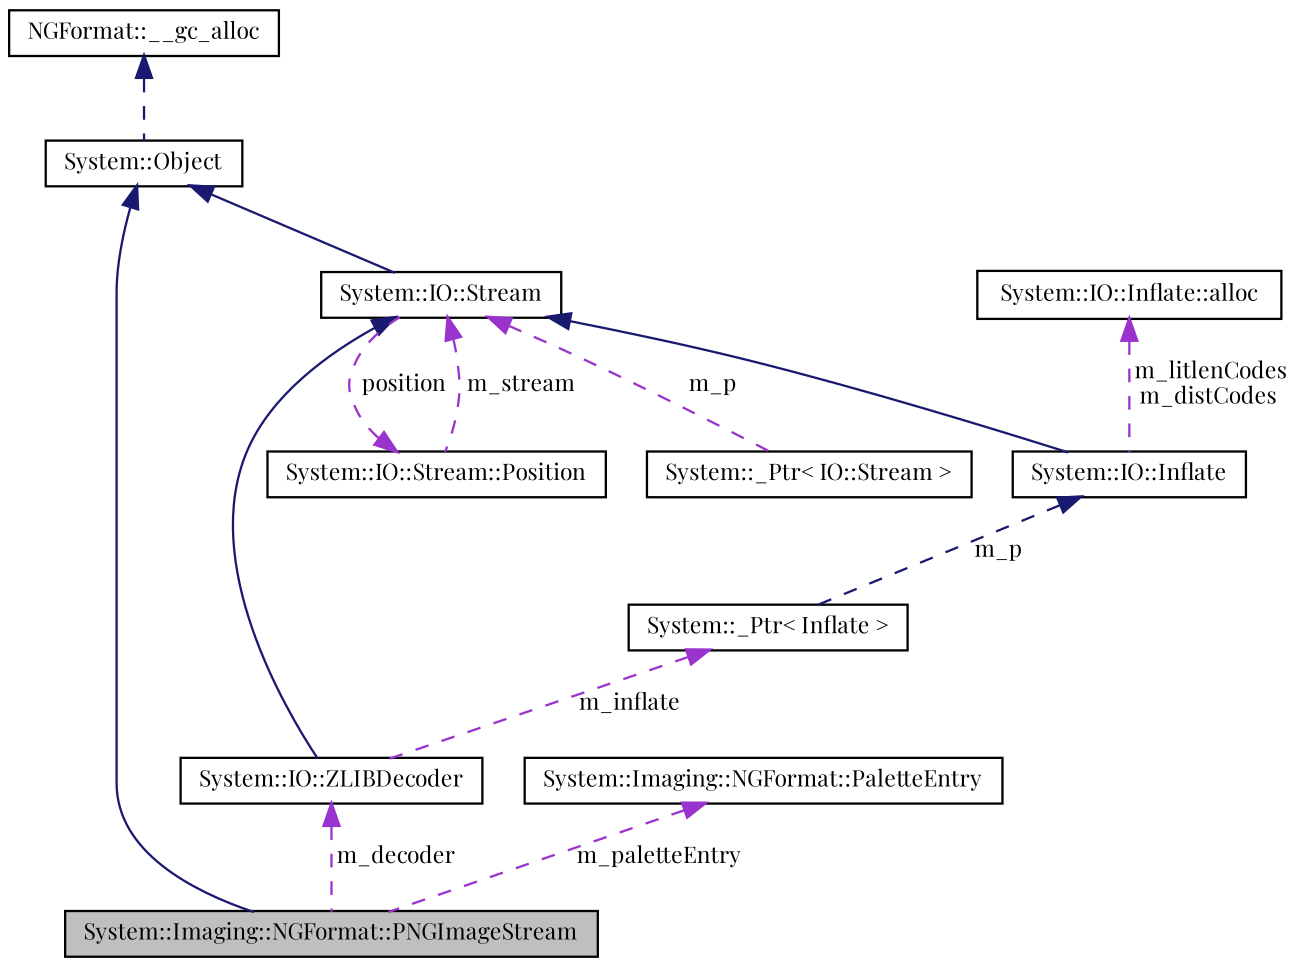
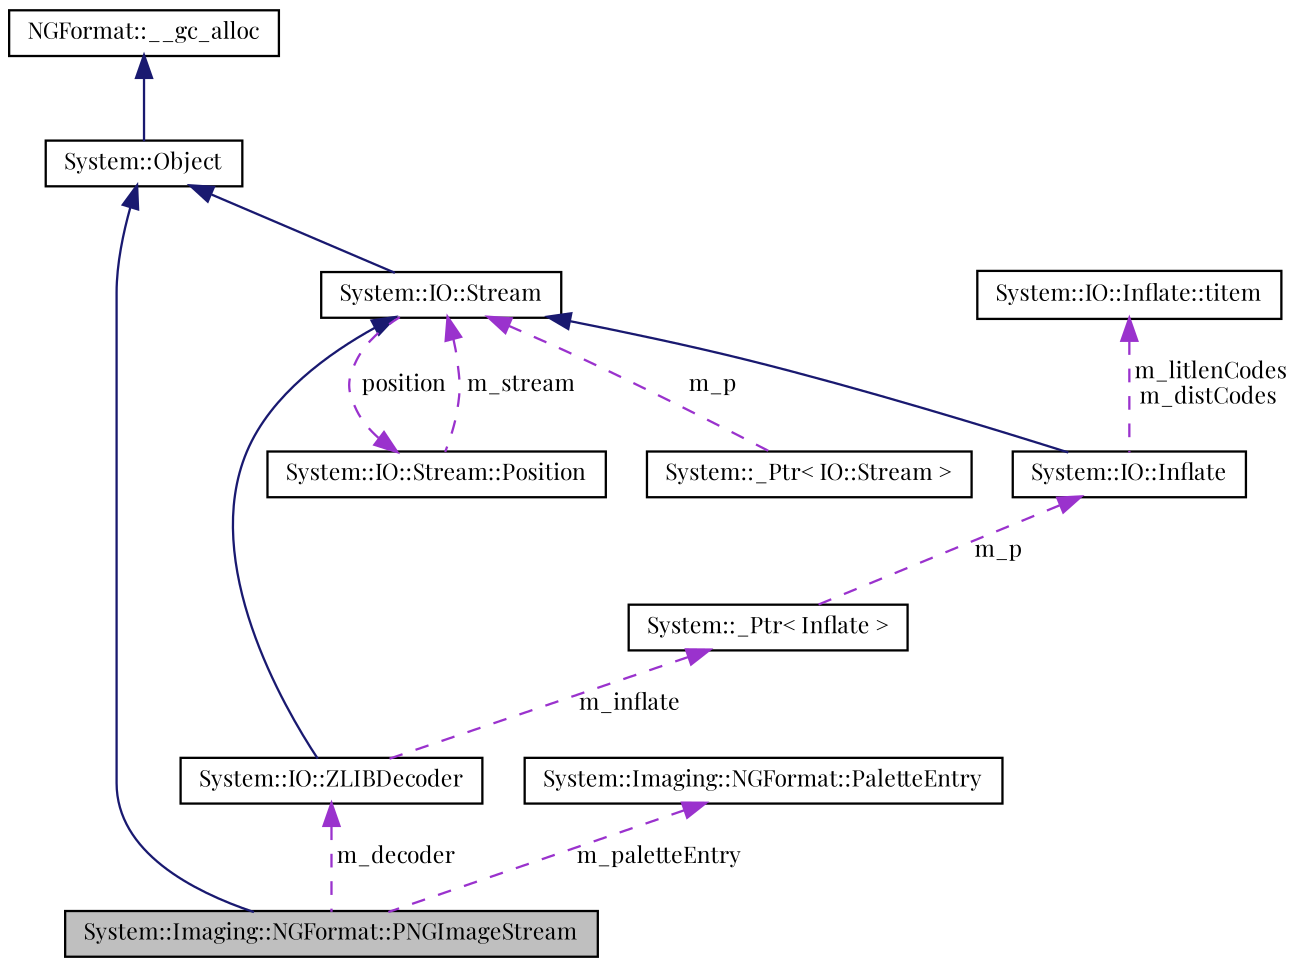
  digraph {
    fontname="Playfair Display"
    node [color=black fillcolor=white fontname="Playfair Display" fontsize=10 shape=record style=filled]
    edge [color=darkorchid3 dir=back fontname="Playfair Display" fontsize=10 labelfontname=Helvetica labelfontsize=10 style=dashed]
    n1 [fillcolor=grey75 fontcolor=black height=0.2 label="System::Imaging::NGFormat::PNGImageStream" width=0.4]
    n2 [height=0.2 label="System::Object" width=0.4]
    n3 [height=0.2 label="System::IO::Stream" width=0.4]
    n4 [height=0.2 label="System::IO::ZLIBDecoder" width=0.4]
    n5 [height=0.2 label="System::IO::Stream::Position" width=0.4]
    n6 [height=0.2 label="System::IO::Inflate" width=0.4]
    n7 [height=0.2 label="System::_Ptr\< IO::Stream \>" width=0.4]
    n8 [height=0.2 label="NGFormat::__gc_alloc" width=0.4]
    n9 [height=0.2 label="System::Imaging::NGFormat::PaletteEntry" width=0.4]
    n10 [height=0.2 label="System::_Ptr\< Inflate \>" width=0.4]
-   n11 [height=0.2 label="System::IO::Inflate::alloc" width=0.4]
+   n11 [height=0.2 label="System::IO::Inflate::titem" width=0.4]
    n2 -> n1 [color=midnightblue style=solid]
    n2 -> n3 [color=midnightblue style=solid]
    n3 -> n4 [color=midnightblue style=solid]
    n3 -> n5 [label=" m_stream"]
    n3 -> n6 [color=midnightblue style=solid]
    n3 -> n7 [label=" m_p"]
    n4 -> n1 [label=" m_decoder"]
    n5 -> n3 [label=" position"]
-   n6 -> n10 [color=midnightblue label=" m_p"]
-   n8 -> n2 [color=midnightblue]
+   n6 -> n10 [label=" m_p"]
+   n8 -> n2 [color=midnightblue style=solid]
    n9 -> n1 [label=" m_paletteEntry"]
    n10 -> n4 [label=" m_inflate"]
    n11 -> n6 [label=" m_litlenCodes\nm_distCodes"]
  }
